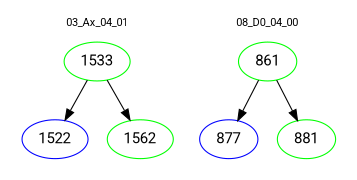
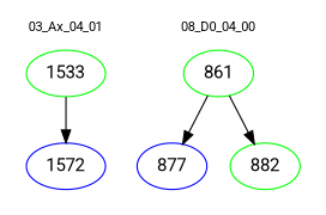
  digraph {
    fontname=Roboto
    node [color=green fontname=Roboto]
    edge [color=black fontname=Roboto]
    n1 [label=1533]
-   n2 [color=blue label=1522]
-   n3 [label=1562]
+   n2 [color=blue label=1572]
    n4 [label=861]
    n5 [color=blue label=877]
-   n6 [label=881]
+   n6 [label=882]
    subgraph cluster_1 {
      color=white
      fontsize=10
      label="03_Ax_04_01"
      n1
      n2
-     n3
    }
    subgraph cluster_2 {
      color=white
      fontsize=10
      label="08_D0_04_00"
      n4
      n5
      n6
    }
    n1 -> n2
-   n1 -> n3
    n4 -> n5
    n4 -> n6
  }
